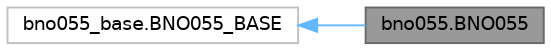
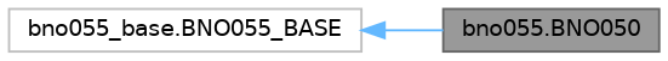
  digraph {
    rankdir=LR
    node [fontname=Helvetica fontsize=10 shape=box style=filled]
-   n1 [color=gray40 fillcolor=grey60 fontcolor=black height=0.2 label="bno055.BNO055" width=0.4]
+   n1 [color=gray40 fillcolor=grey60 fontcolor=black height=0.2 label="bno055.BNO050" width=0.4]
    n2 [color=grey75 fillcolor=white height=0.2 label="bno055_base.BNO055_BASE" width=0.4]
    n2 -> n1 [color=steelblue1 dir=back fontname=Helvetica fontsize=10 labelfontname=Helvetica labelfontsize=10 style=solid]
  }
